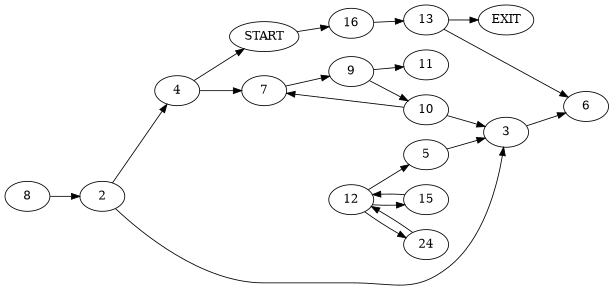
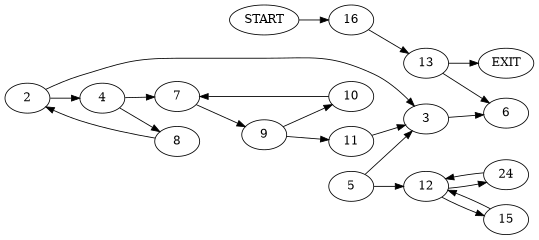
  digraph {
    rankdir=LR
    n1 [label=START]
    16
    13
    n4 [label=EXIT]
    2
    3
    4
    6
    7
    8
    5
    12
    9
    n14 [label=24]
    15
    10
    11
    n1 -> 16
    16 -> 13
    13 -> n4
    13 -> 6
    2 -> 3
    2 -> 4
    3 -> 6
    4 -> 7
-   4 -> n1
+   4 -> 8
    7 -> 9
    8 -> 2
    5 -> 3
-   12 -> 5
+   5 -> 12
    12 -> n14
    12 -> 15
    9 -> 10
    9 -> 11
    n14 -> 12
    15 -> 12
    10 -> 7
-   10 -> 3
+   11 -> 3
  }
